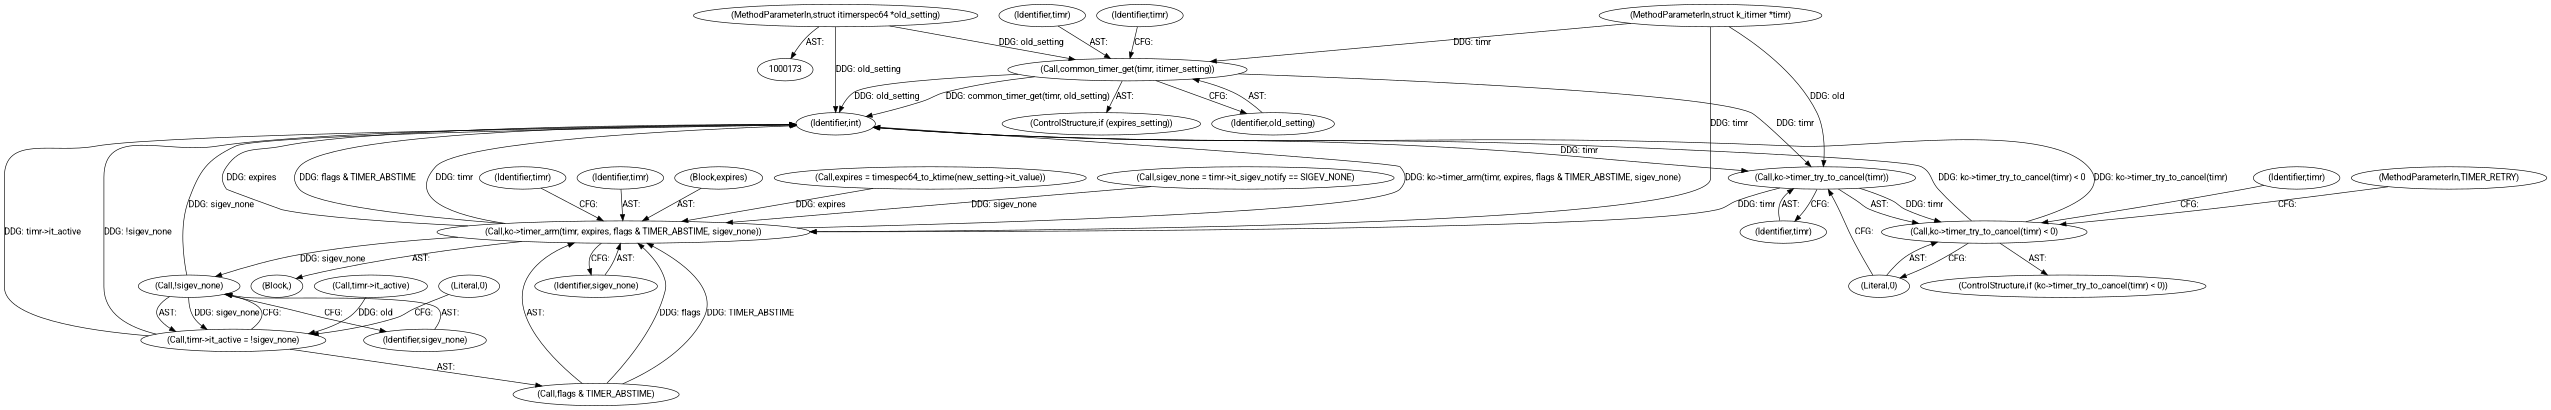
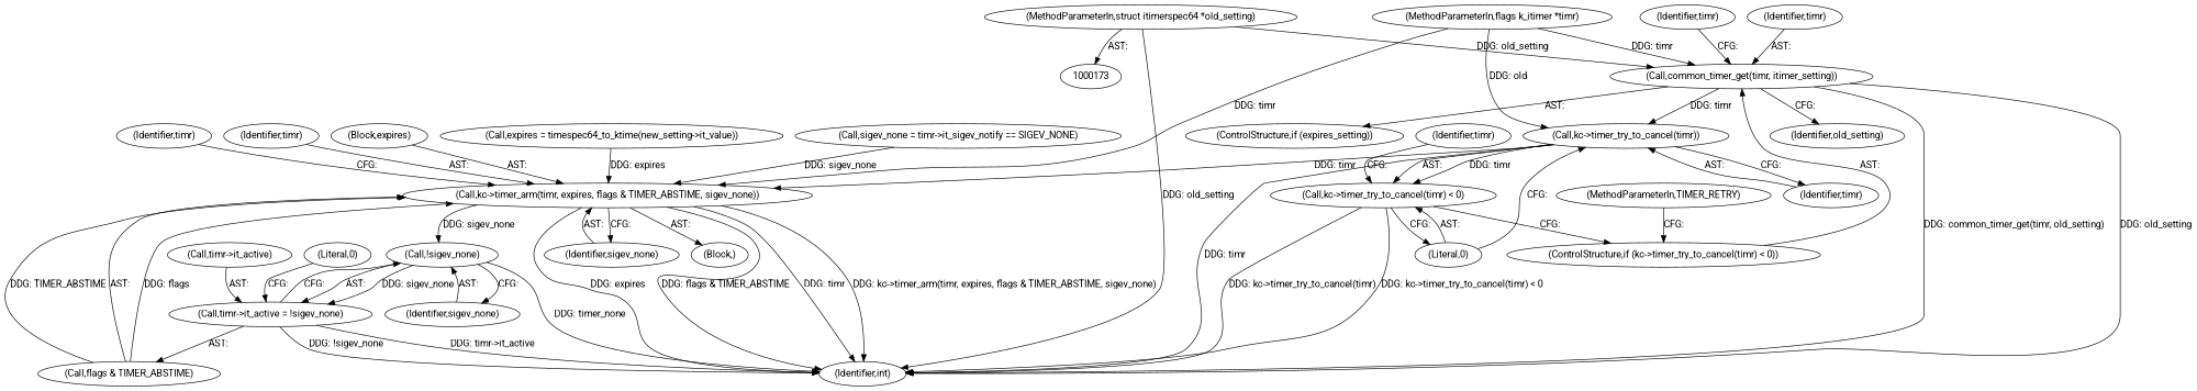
  digraph {
    fontname=Roboto
    node [fontname=Roboto]
    edge [fontname=Roboto]
    n1 [label="(MethodParameterIn,struct itimerspec64 *old_setting)"]
    n2 [label="(Call,common_timer_get(timr, itimer_setting))"]
    n3 [label="(Identifier,int)"]
    n4 [label=1000173]
    n5 [label="(Call,kc->timer_try_to_cancel(timr))"]
    n6 [label="(ControlStructure,if (expires_setting))"]
    n7 [label="(Identifier,old_setting)"]
    n8 [label="(Call,kc->timer_try_to_cancel(timr) < 0)"]
    n9 [label="(Call,kc->timer_arm(timr, expires, flags & TIMER_ABSTIME, sigev_none))"]
    n10 [label="(Identifier,timr)"]
    n11 [label="(ControlStructure,if (kc->timer_try_to_cancel(timr) < 0))"]
    n12 [label="(Literal,0)"]
    n13 [label="(Call,!sigev_none)"]
    n14 [label="(Identifier,sigev_none)"]
    n15 [label="(Block,)"]
    n16 [label="(Call,timr->it_active = !sigev_none)"]
    n17 [label="(Identifier,sigev_none)"]
    n18 [label="(Call,flags & TIMER_ABSTIME)"]
-   n19 [label="(MethodParameterIn,struct k_itimer *timr)"]
+   n19 [label="(MethodParameterIn,flags k_itimer *timr)"]
    n20 [label="(Identifier,timr)"]
    n21 [label="(Identifier,timr)"]
    n22 [label="(Block,expires)"]
    n23 [label="(Identifier,timr)"]
    n24 [label="(Call,expires = timespec64_to_ktime(new_setting->it_value))"]
    n25 [label="(Call,timr->it_active)"]
    n26 [label="(Identifier,timr)"]
    n27 [label="(Call,sigev_none = timr->it_sigev_notify == SIGEV_NONE)"]
    n28 [label="(Identifier,timr)"]
    n29 [label="(Literal,0)"]
    n30 [label="(MethodParameterIn,TIMER_RETRY)"]
    n1 -> n2 [label="DDG: old_setting"]
    n1 -> n3 [label="DDG: old_setting"]
    n1 -> n4 [label="AST: "]
    n2 -> n3 [label="DDG: common_timer_get(timr, old_setting)"]
    n2 -> n3 [label="DDG: old_setting"]
    n2 -> n5 [label="DDG: timr"]
    n2 -> n6 [label="AST: "]
    n2 -> n7 [label="CFG: "]
-   n3 -> n5 [label="DDG: timr"]
+   n5 -> n3 [label="DDG: timr"]
    n5 -> n8 [label="AST: "]
    n5 -> n8 [label="DDG: timr"]
    n5 -> n9 [label="DDG: timr"]
    n5 -> n10 [label="CFG: "]
-   n7 -> n2 [label="AST: "]
+   n11 -> n2 [label="AST: "]
    n8 -> n3 [label="DDG: kc->timer_try_to_cancel(timr)"]
    n8 -> n3 [label="DDG: kc->timer_try_to_cancel(timr) < 0"]
-   n8 -> n11 [label="AST: "]
+   n8 -> n11 [label="CFG: "]
    n8 -> n12 [label="CFG: "]
    n9 -> n3 [label="DDG: expires"]
    n9 -> n3 [label="DDG: flags & TIMER_ABSTIME"]
    n9 -> n3 [label="DDG: timr"]
    n9 -> n3 [label="DDG: kc->timer_arm(timr, expires, flags & TIMER_ABSTIME, sigev_none)"]
    n9 -> n13 [label="DDG: sigev_none"]
    n9 -> n14 [label="CFG: "]
    n9 -> n15 [label="AST: "]
    n10 -> n5 [label="AST: "]
    n12 -> n5 [label="CFG: "]
    n12 -> n8 [label="AST: "]
-   n13 -> n3 [label="DDG: sigev_none"]
+   n13 -> n3 [label="DDG: timer_none"]
    n13 -> n16 [label="AST: "]
    n13 -> n16 [label="DDG: sigev_none"]
    n13 -> n17 [label="CFG: "]
    n14 -> n9 [label="AST: "]
    n16 -> n3 [label="DDG: timr->it_active"]
    n16 -> n3 [label="DDG: !sigev_none"]
    n16 -> n13 [label="CFG: "]
    n16 -> n18 [label="AST: "]
    n17 -> n13 [label="AST: "]
    n18 -> n9 [label="AST: "]
    n18 -> n9 [label="DDG: flags"]
    n18 -> n9 [label="DDG: TIMER_ABSTIME"]
    n19 -> n2 [label="DDG: timr"]
    n19 -> n5 [label="DDG: old"]
    n19 -> n9 [label="DDG: timr"]
    n20 -> n9 [label="CFG: "]
    n21 -> n9 [label="AST: "]
    n22 -> n9 [label="AST: "]
    n23 -> n8 [label="CFG: "]
    n24 -> n9 [label="DDG: expires"]
-   n25 -> n16 [label="DDG: old"]
+   n25 -> n16 [label="AST: "]
    n26 -> n2 [label="CFG: "]
    n27 -> n9 [label="DDG: sigev_none"]
    n28 -> n2 [label="AST: "]
    n29 -> n16 [label="CFG: "]
-   n30 -> n8 [label="CFG: "]
+   n30 -> n11 [label="CFG: "]
  }
